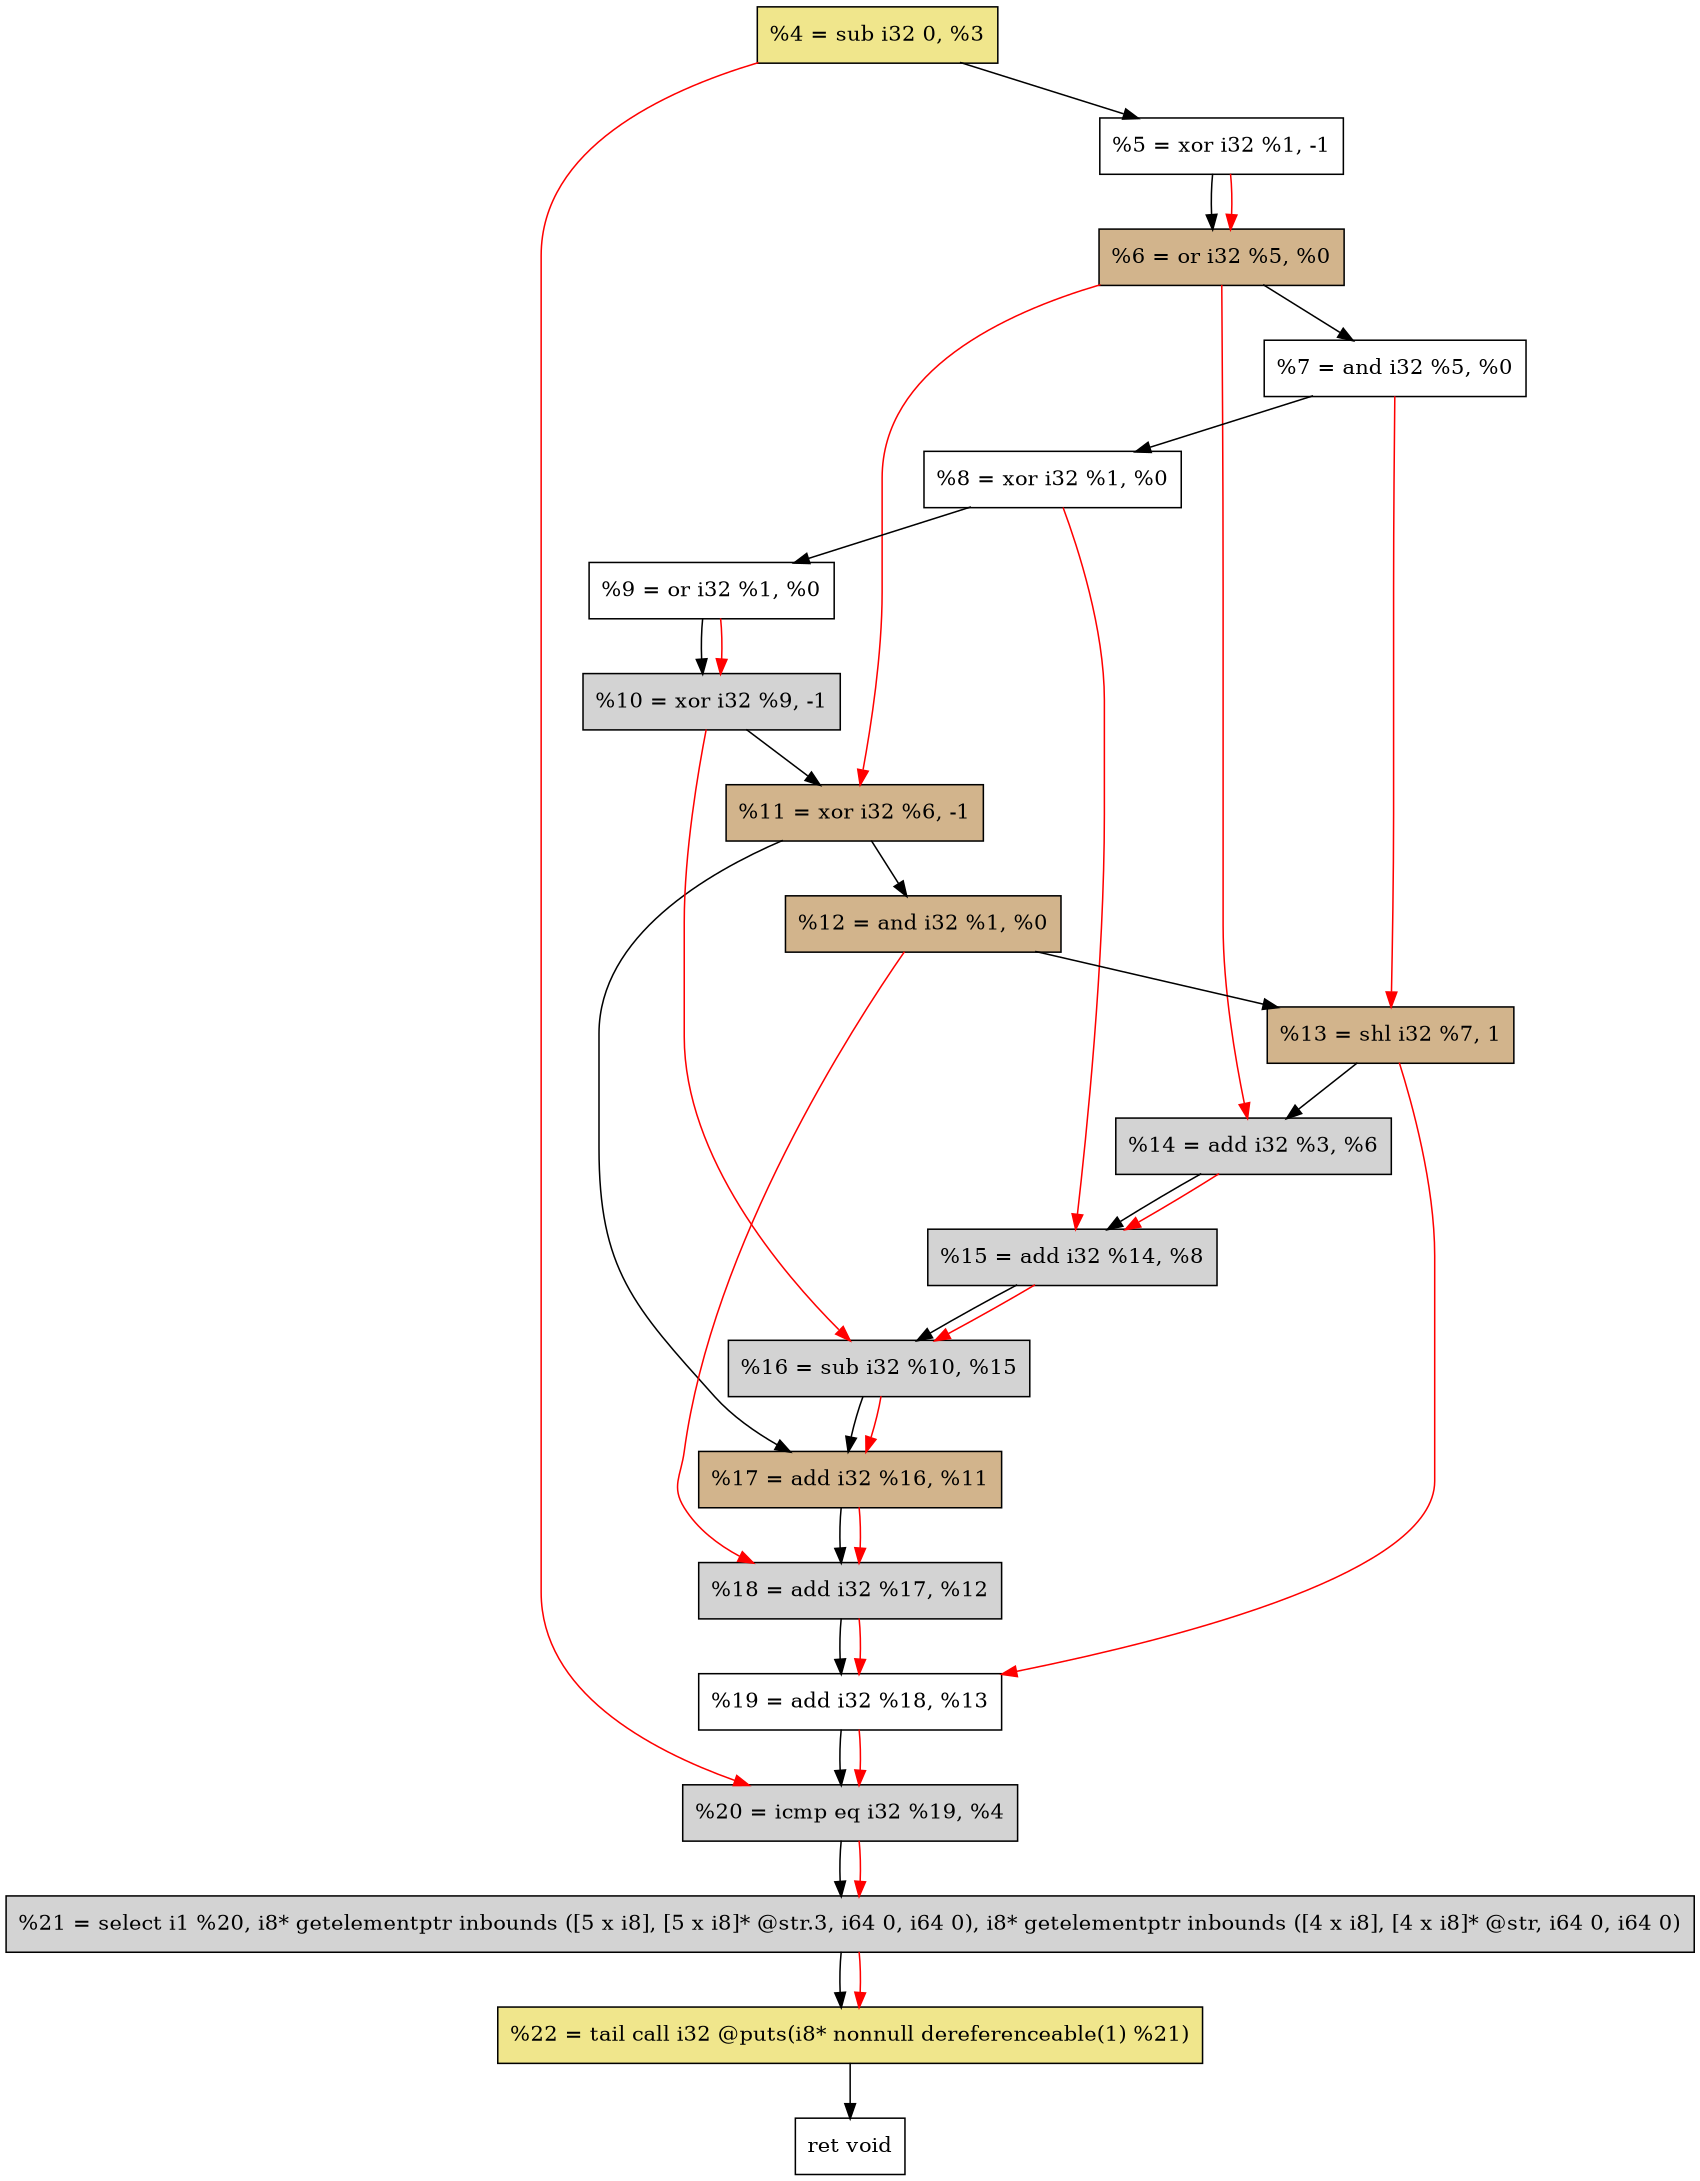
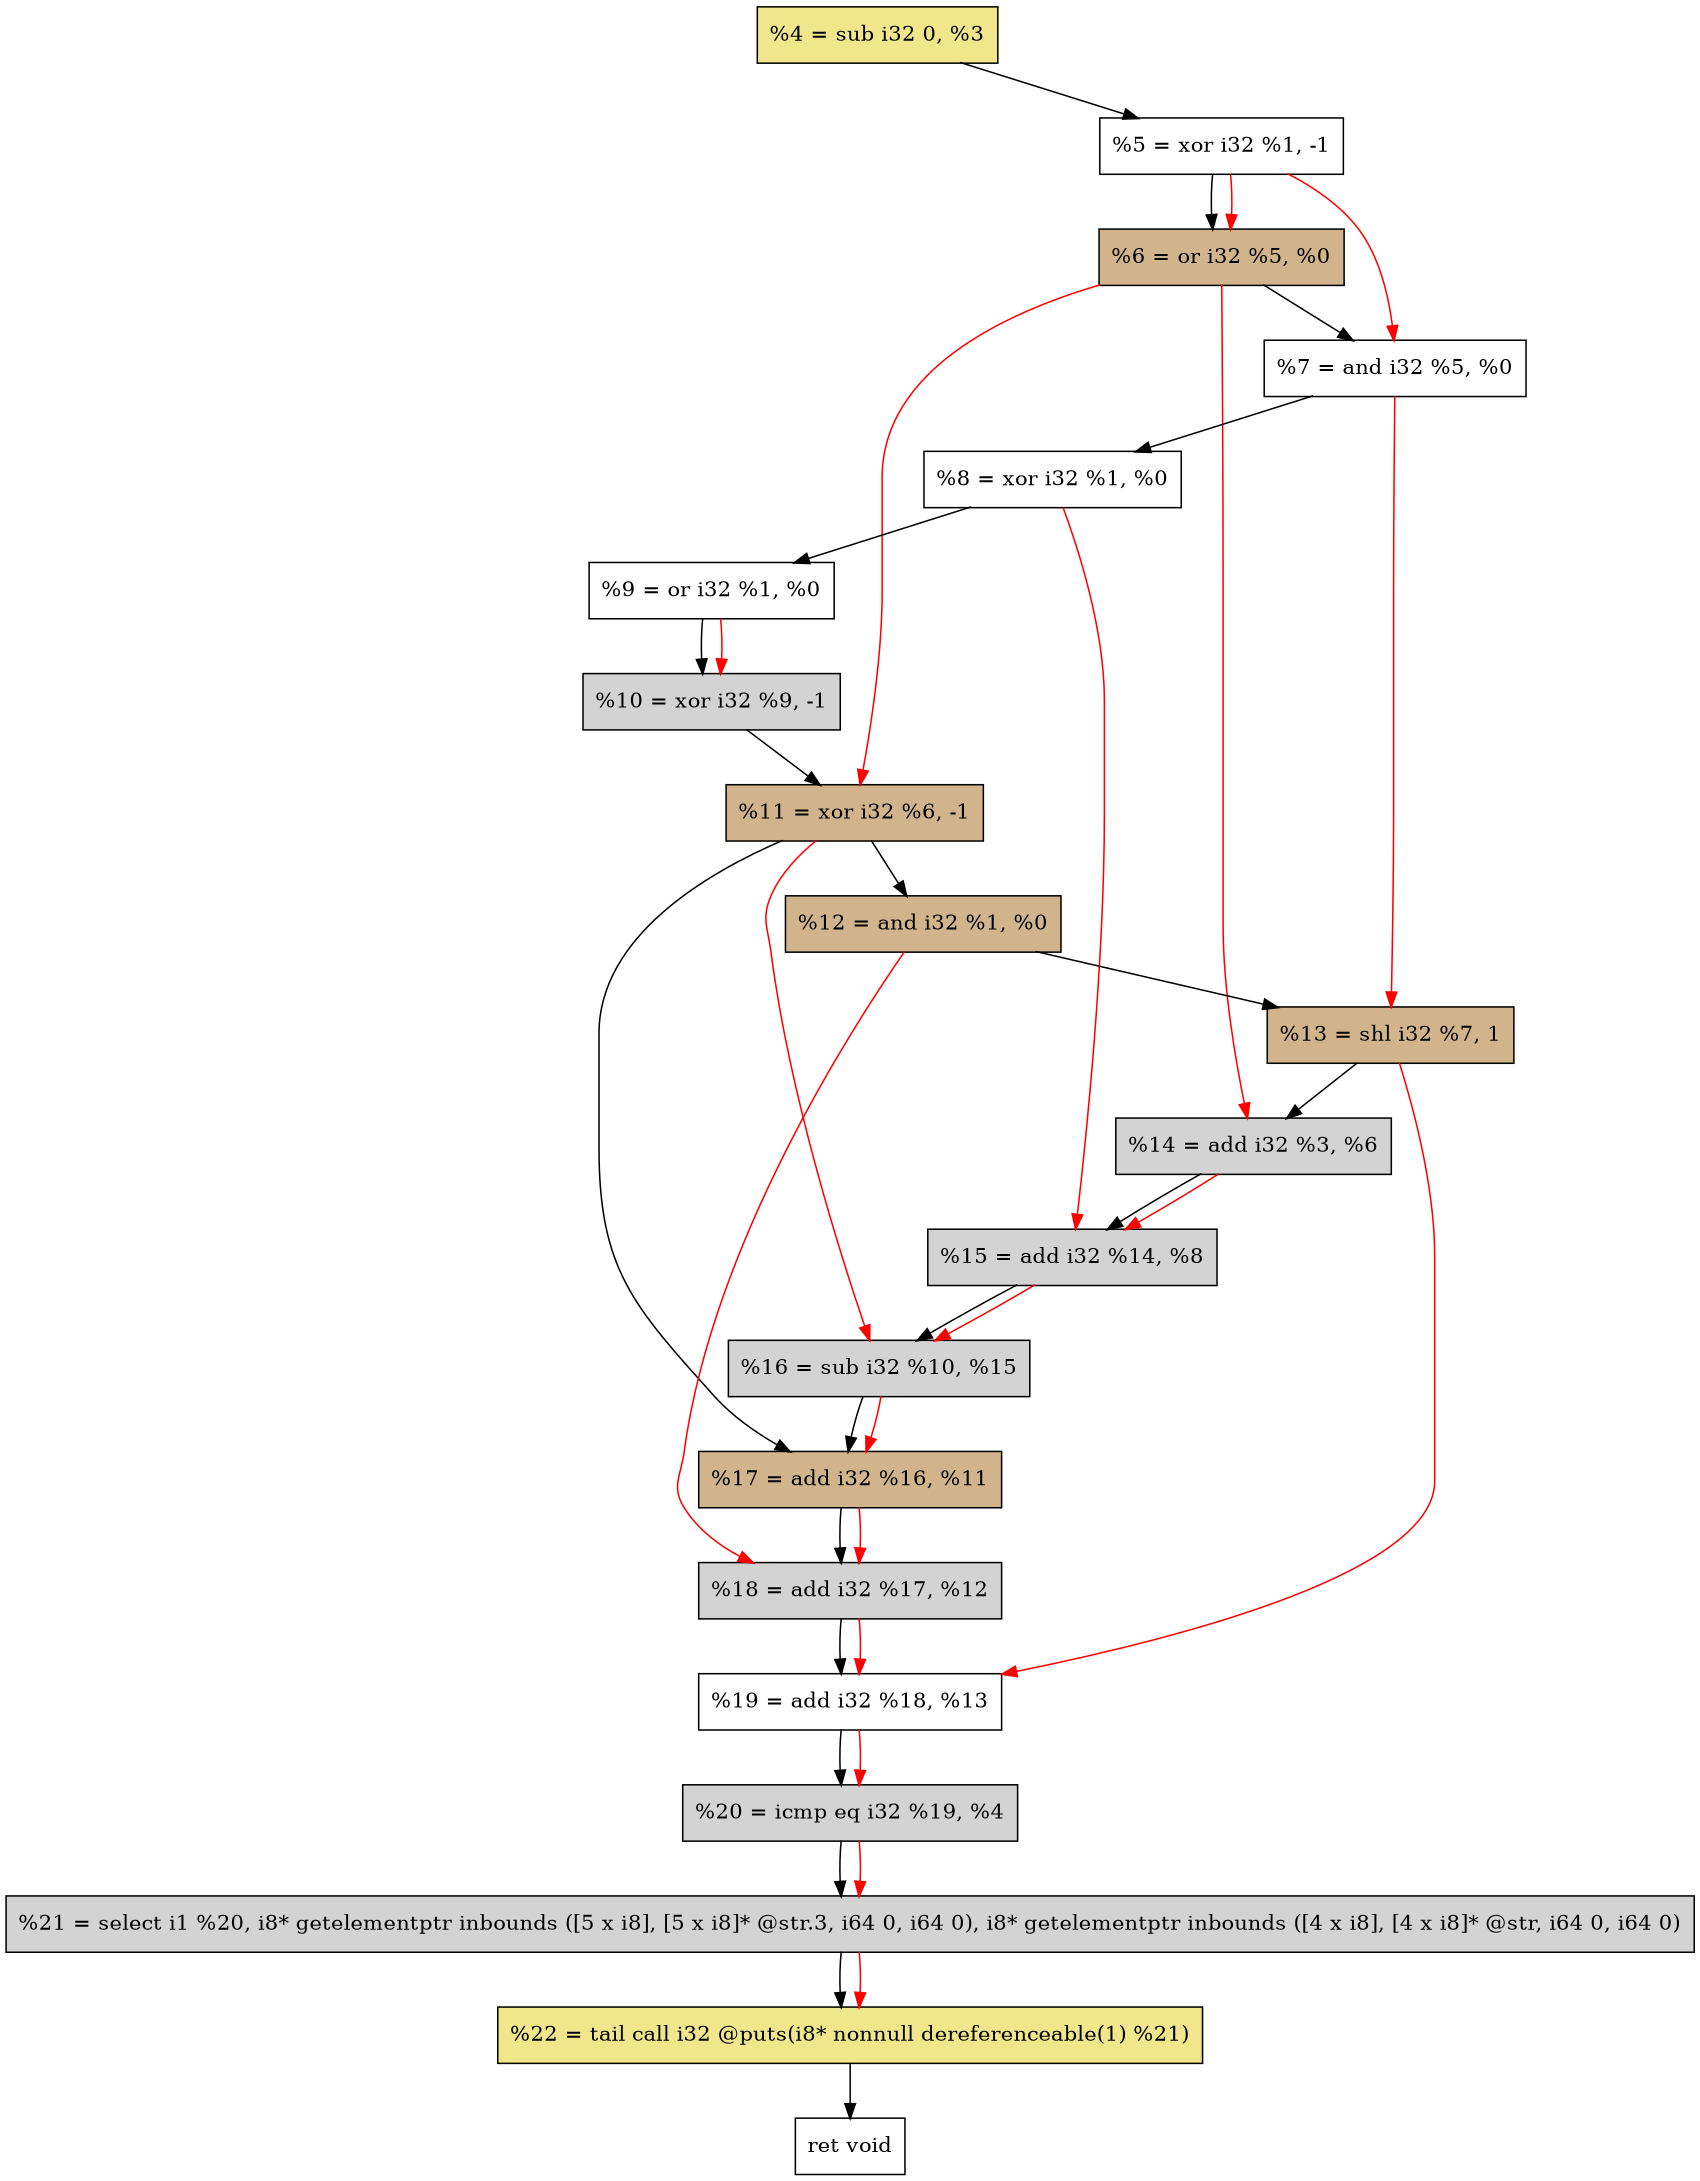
  digraph {
    node [fillcolor=lightgrey shape=record style=filled]
    n1 [fillcolor=khaki label="  %4 = sub i32 0, %3"]
    n2 [fillcolor=white label="  %5 = xor i32 %1, -1"]
    n3 [label="  %20 = icmp eq i32 %19, %4"]
    n4 [label="  %14 = add i32 %3, %6"]
    n5 [label="  %15 = add i32 %14, %8"]
    n6 [fillcolor=tan label="  %6 = or i32 %5, %0"]
    n7 [fillcolor=white label="  %7 = and i32 %5, %0"]
    n8 [label="  %21 = select i1 %20, i8* getelementptr inbounds ([5 x i8], [5 x i8]* @str.3, i64 0, i64 0), i8* getelementptr inbounds ([4 x i8], [4 x i8]* @str, i64 0, i64 0)"]
    n9 [fillcolor=tan label="  %11 = xor i32 %6, -1"]
    n10 [fillcolor=white label="  %8 = xor i32 %1, %0"]
    n11 [fillcolor=tan label="  %13 = shl i32 %7, 1"]
    n12 [fillcolor=tan label="  %12 = and i32 %1, %0"]
    n13 [fillcolor=tan label="  %17 = add i32 %16, %11"]
    n14 [fillcolor=white label="  %9 = or i32 %1, %0"]
    n15 [fillcolor=white label="  %19 = add i32 %18, %13"]
    n16 [label="  %10 = xor i32 %9, -1"]
    n17 [label="  %16 = sub i32 %10, %15"]
    n18 [label="  %18 = add i32 %17, %12"]
    n19 [fillcolor=khaki label="  %22 = tail call i32 @puts(i8* nonnull dereferenceable(1) %21)"]
    n20 [fillcolor=white label="  ret void"]
    n1 -> n2
-   n1 -> n3 [color=red]
    n2 -> n6
    n2 -> n6 [color=red]
+   n2 -> n7 [color=red]
    n3 -> n8
    n3 -> n8 [color=red]
    n4 -> n5
    n4 -> n5 [color=red]
    n5 -> n17
    n5 -> n17 [color=red]
    n6 -> n4 [color=red]
    n6 -> n7
    n6 -> n9 [color=red]
    n7 -> n10
    n7 -> n11 [color=red]
    n8 -> n19
    n8 -> n19 [color=red]
    n9 -> n12
    n9 -> n13 [color=black]
    n10 -> n5 [color=red]
    n10 -> n14
    n11 -> n4
    n11 -> n15 [color=red]
    n12 -> n11
    n12 -> n18 [color=red]
    n13 -> n18
    n13 -> n18 [color=red]
    n14 -> n16
    n14 -> n16 [color=red]
    n15 -> n3
    n15 -> n3 [color=red]
    n16 -> n9
-   n16 -> n17 [color=red]
+   n9 -> n17 [color=red]
    n17 -> n13
    n17 -> n13 [color=red]
    n18 -> n15
    n18 -> n15 [color=red]
    n19 -> n20
  }
